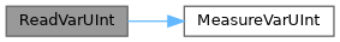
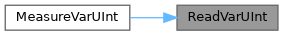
  digraph {
    rankdir=LR
    node [fontname=Helvetica fontsize=10 shape=box style=filled]
    n1 [color=gray40 fillcolor=grey60 fontcolor=black height=0.2 label=ReadVarUInt width=0.4]
    n2 [color=grey40 fillcolor=white height=0.2 label=MeasureVarUInt width=0.4]
-   n1 -> n2 [color=steelblue1 fontname=Helvetica fontsize=10 labelfontname=Helvetica labelfontsize=10 style=solid]
+   n2 -> n1 [color=steelblue1 fontname=Helvetica fontsize=10 labelfontname=Helvetica labelfontsize=10 style=solid]
  }
